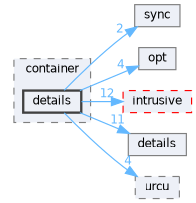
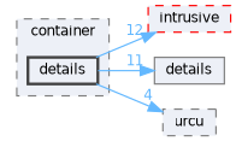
  digraph {
    compound=true
    rankdir=LR
    node [color=grey50 fillcolor="#edf0f7" fontname=Helvetica fontsize=10 shape=box style=filled]
    edge [color=steelblue1 fontcolor=steelblue1 fontname=Helvetica fontsize=10 headlabel=4 labeldistance=1.5 labelfontname=Helvetica labelfontsize=10]
    n1 [color=grey25 height=0.2 label=details style="filled,bold" width=0.4]
-   n2 [height=0.2 label=sync width=0.4]
-   n3 [height=0.2 label=opt width=0.4]
    n4 [color=red height=0.2 label=intrusive style="filled,dashed" width=0.4]
    n5 [height=0.2 label=details width=0.4]
    n6 [height=0.2 label=urcu style="filled,dashed" width=0.4]
    subgraph cluster_1 {
      bgcolor="#edf0f7"
      fontname=Helvetica
      fontsize=10
      label=container
      pencolor=grey50
      style="filled,dashed"
      n1
    }
-   n1 -> n2 [headlabel=2]
-   n1 -> n3
    n1 -> n4 [headlabel=12]
    n1 -> n5 [headlabel=11]
    n1 -> n6
  }
